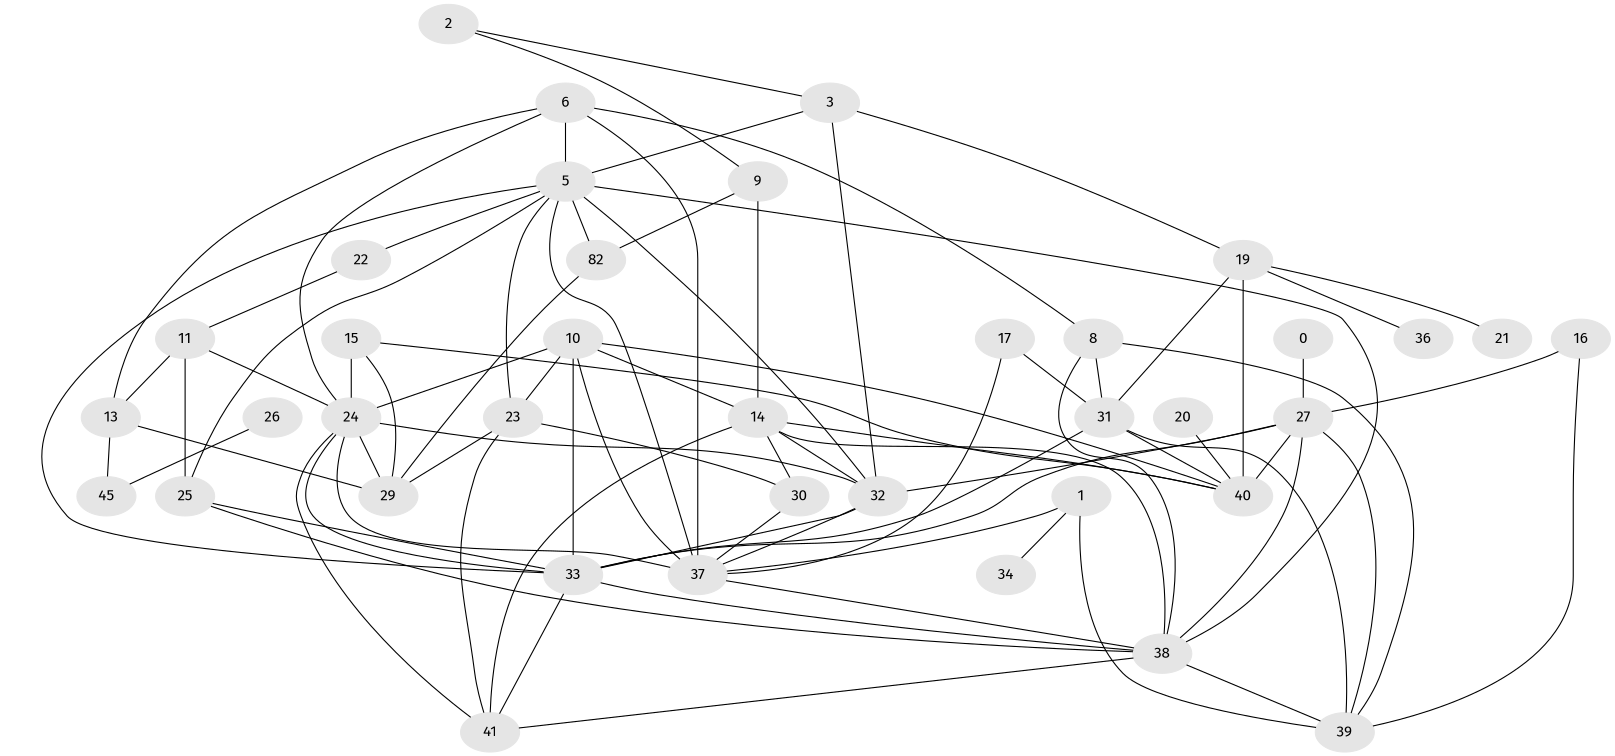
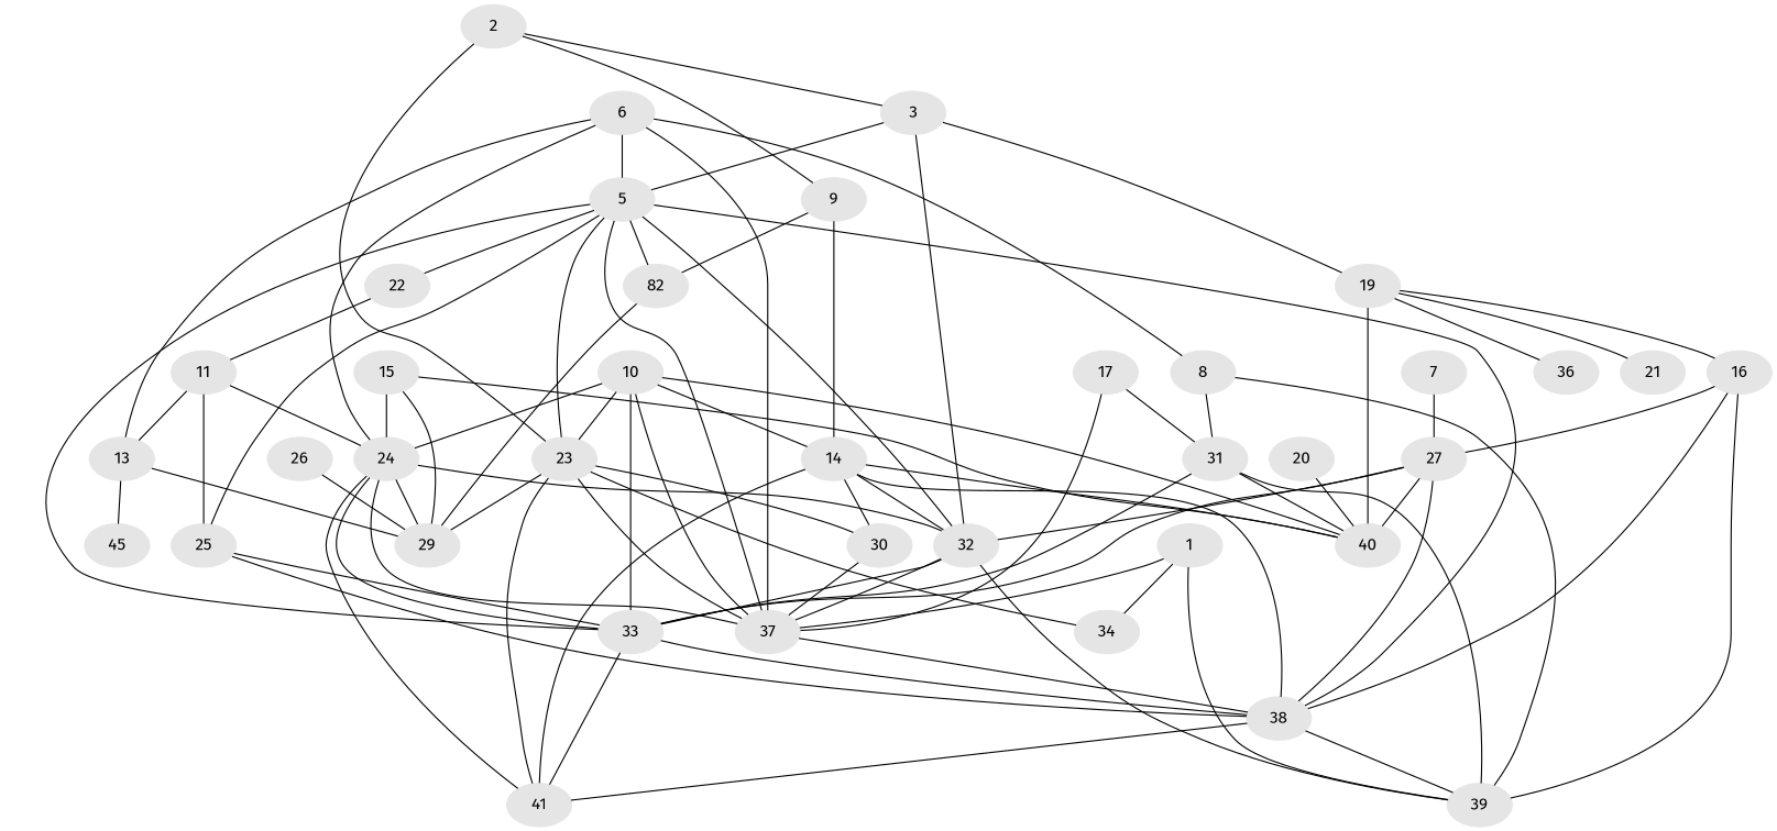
  graph {
    fontname="Fira Sans"
    node [color=gray90 fontname="Fira Sans" style=filled]
    edge [fontname="Fira Sans" weight=1.0]
    1
    34
    37
    39
    38
    2
    3
    9
    23
    5
    19
    32
    n13 [label=82]
    14
    29
    30
    41
    22
    25
    33
    31
    40
    36
    21
    n25 [label=6]
    8
    13
    24
    n29 [label=45]
    11
-   7 [label=0]
+   7
    27
    10
    15
    16
    17
    20
    26
    1 -- 34
    1 -- 37
    1 -- 39
    37 -- 38
    38 -- 39
    38 -- 41
    2 -- 3
    2 -- 9
+   2 -- 23 [weight=2.0]
    3 -- 5
    3 -- 19
    3 -- 32
    9 -- n13
    9 -- 14
+   23 -- 34
+   23 -- 37
    23 -- 29 [weight=2.0]
    23 -- 30
    23 -- 41
    5 -- 37
    5 -- 38
    5 -- 23
    5 -- 32
    5 -- n13
    5 -- 22
    5 -- 25
    5 -- 33
-   19 -- 31
+   19 -- 16
    19 -- 40 [weight=2.0]
    19 -- 36
    19 -- 21
    32 -- 37
-   27 -- 39
+   32 -- 39
    32 -- 33
    n13 -- 29
    14 -- 38
    14 -- 32
    14 -- 30
    14 -- 41
    14 -- 40
    30 -- 37
    22 -- 11
    25 -- 38
    25 -- 33
    33 -- 38
    33 -- 41
    31 -- 39
    31 -- 33
    31 -- 40
    n25 -- 37 [weight=2.0]
    n25 -- 5 [weight=2.0]
    n25 -- 8
    n25 -- 13
    n25 -- 24
    8 -- 39
    8 -- 31
    13 -- 29
    13 -- n29
    24 -- 37 [weight=2.0]
    24 -- 32
    24 -- 29
    24 -- 41
    24 -- 33
    11 -- 25
    11 -- 13
    11 -- 24
    7 -- 27
    27 -- 38
    27 -- 32
    27 -- 33
    27 -- 40 [weight=2.0]
    10 -- 37
    10 -- 23
    10 -- 14
    10 -- 33 [weight=2.0]
    10 -- 40
    10 -- 24
    15 -- 29
    15 -- 40
    15 -- 24 [weight=2.0]
    16 -- 39
-   8 -- 38
+   16 -- 38
    16 -- 27
    17 -- 37 [weight=2.0]
    17 -- 31 [weight=2.0]
    20 -- 40
-   26 -- n29
+   26 -- 29
  }
